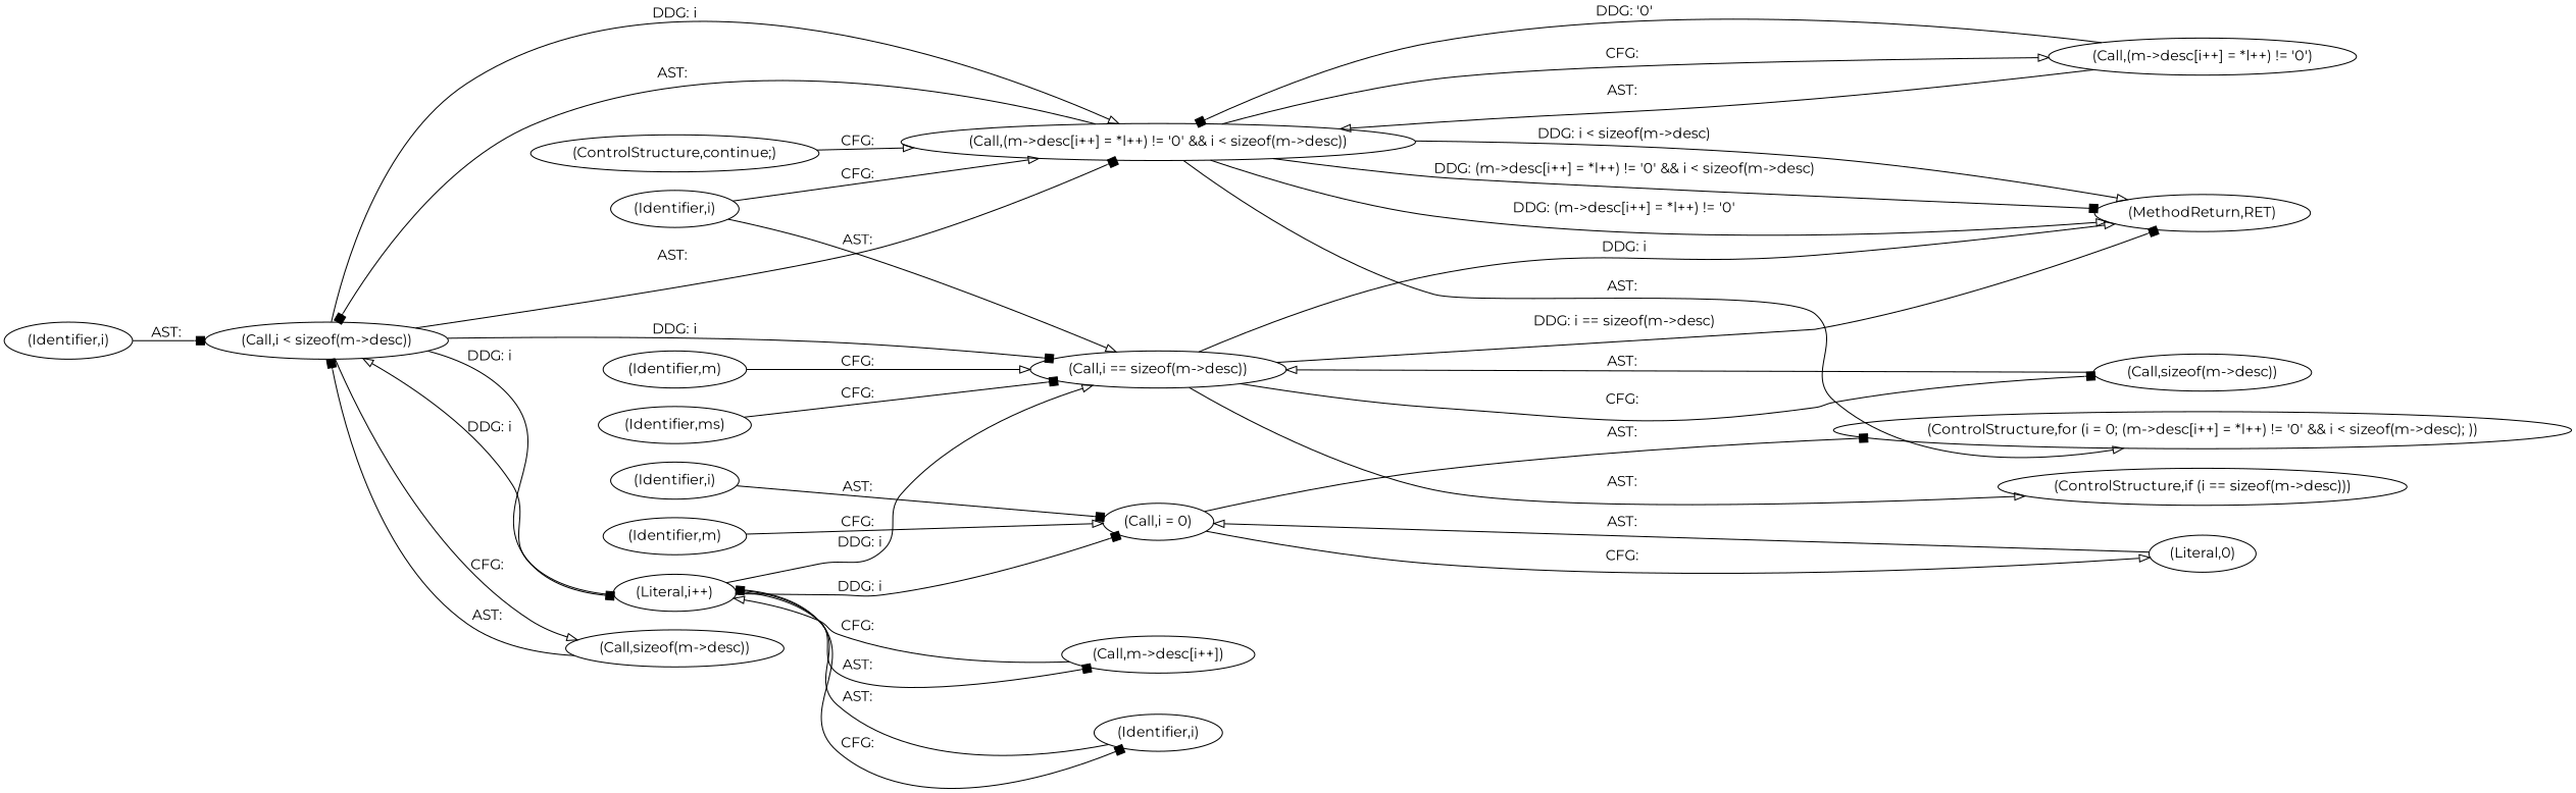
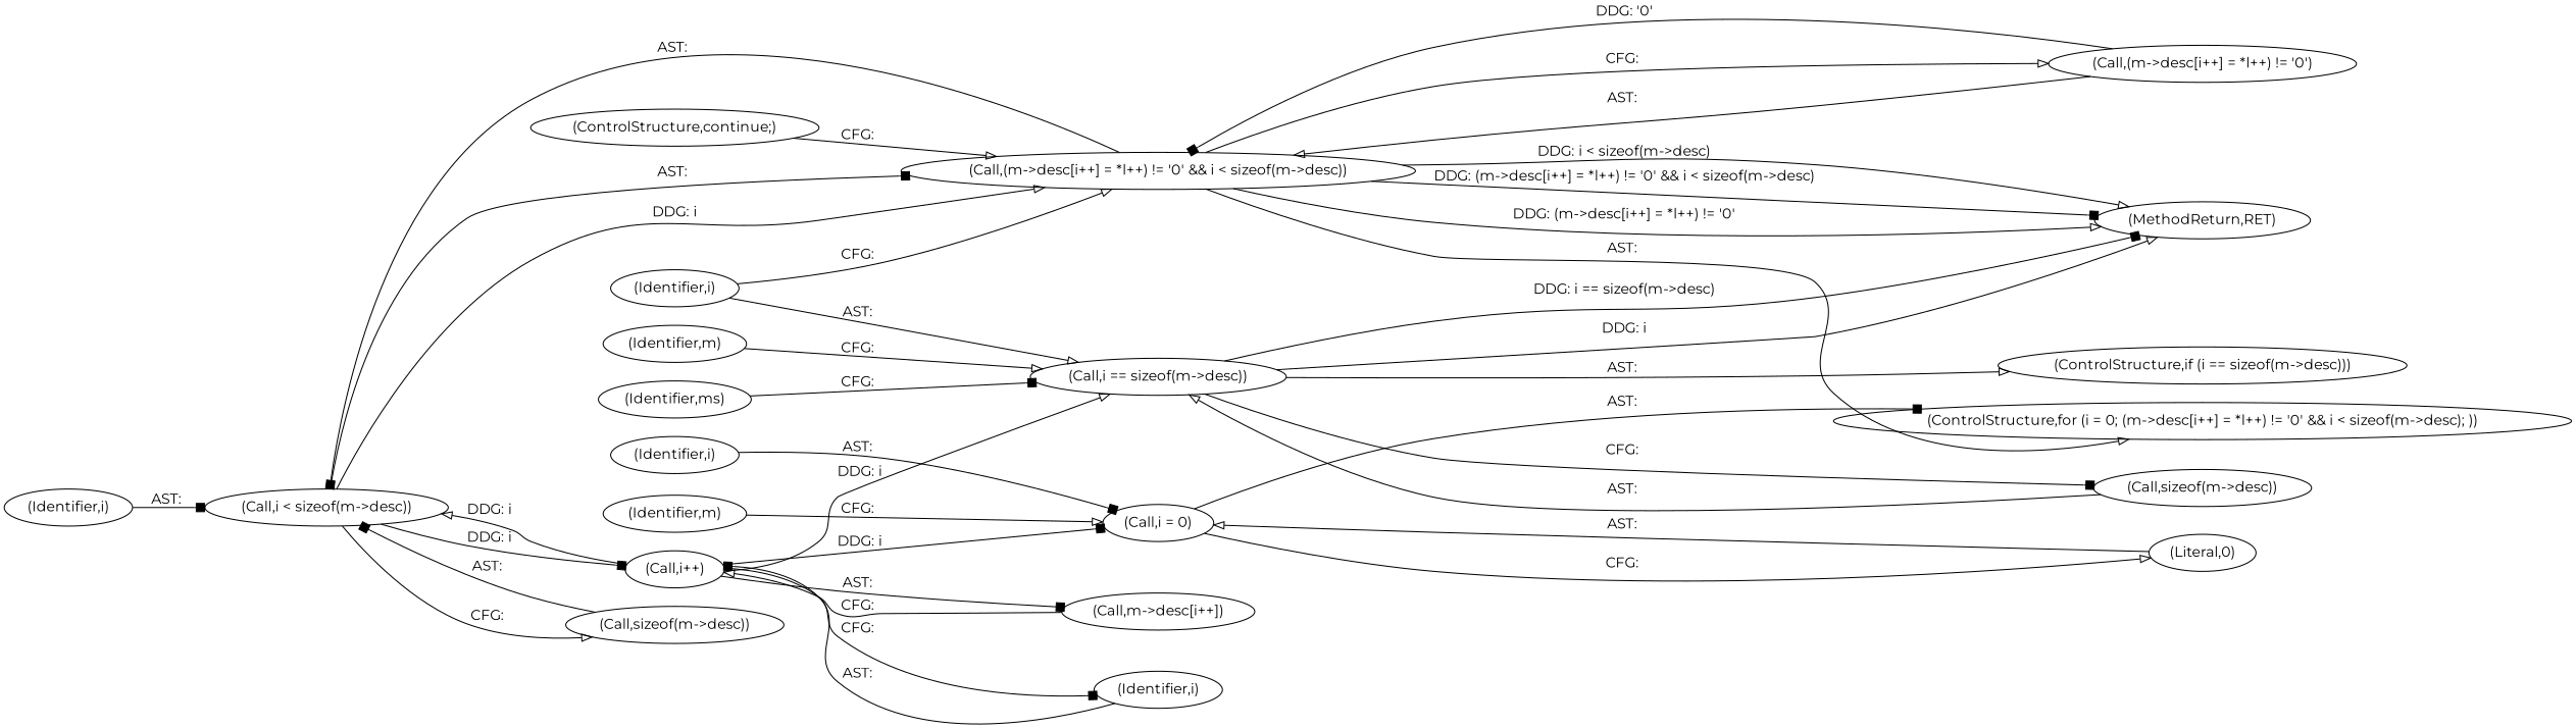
  digraph {
    fontname=Montserrat
    rankdir=LR
    node [fontname=Montserrat]
    edge [arrowhead=onormal fontname=Montserrat]
    n1 [label="(Call,i < sizeof(m->desc))"]
-   n2 [label="(Literal,i++)"]
+   n2 [label="(Call,i++)"]
    n3 [label="(Call,(m->desc[i++] = *l++) != '\0' && i < sizeof(m->desc))"]
    n4 [label="(Call,i == sizeof(m->desc))"]
    n5 [label="(Call,sizeof(m->desc))"]
    n6 [label="(Call,m->desc[i++])"]
    n7 [label="(Identifier,i)"]
    n8 [label="(Call,i = 0)"]
    n9 [label="(ControlStructure,for (i = 0; (m->desc[i++] = *l++) != '\0' && i < sizeof(m->desc); ))"]
    n10 [label="(MethodReturn,RET)"]
    n11 [label="(Call,(m->desc[i++] = *l++) != '\0')"]
    n12 [label="(ControlStructure,if (i == sizeof(m->desc)))"]
    n13 [label="(Call,sizeof(m->desc))"]
    n14 [label="(Literal,0)"]
    n15 [label="(Identifier,i)"]
    n16 [label="(ControlStructure,continue;)"]
    n17 [label="(Identifier,i)"]
    n18 [label="(Identifier,m)"]
    n19 [label="(Identifier,i)"]
    n20 [label="(Identifier,m)"]
    n21 [label="(Identifier,ms)"]
    n1 -> n2 [arrowhead=box label="DDG: i"]
    n1 -> n3 [arrowhead=box label="AST: "]
    n1 -> n3 [label="DDG: i"]
-   n1 -> n4 [arrowhead=box label="DDG: i"]
    n1 -> n5 [label="CFG: "]
    n2 -> n1 [label="DDG: i"]
    n2 -> n4 [label="DDG: i"]
    n2 -> n6 [arrowhead=box label="AST: "]
    n2 -> n7 [arrowhead=box label="CFG: "]
    n2 -> n8 [arrowhead=box label="DDG: i"]
    n3 -> n1 [arrowhead=box label="AST: "]
    n3 -> n9 [label="AST: "]
    n3 -> n10 [label="DDG: i < sizeof(m->desc)"]
    n3 -> n10 [arrowhead=box label="DDG: (m->desc[i++] = *l++) != '\0' && i < sizeof(m->desc)"]
    n3 -> n10 [label="DDG: (m->desc[i++] = *l++) != '\0'"]
    n3 -> n11 [label="CFG: "]
    n4 -> n10 [label="DDG: i"]
    n4 -> n10 [arrowhead=box label="DDG: i == sizeof(m->desc)"]
    n4 -> n12 [label="AST: "]
    n4 -> n13 [arrowhead=box label="CFG: "]
    n5 -> n1 [arrowhead=box label="AST: "]
    n6 -> n2 [label="CFG: "]
    n7 -> n2 [arrowhead=box label="AST: "]
    n8 -> n9 [arrowhead=box label="AST: "]
    n8 -> n14 [label="CFG: "]
    n11 -> n3 [label="AST: "]
    n11 -> n3 [arrowhead=box label="DDG: '\0'"]
    n13 -> n4 [label="AST: "]
    n14 -> n8 [label="AST: "]
    n15 -> n3 [label="CFG: "]
    n15 -> n4 [label="AST: "]
    n16 -> n3 [label="CFG: "]
    n17 -> n1 [arrowhead=box label="AST: "]
    n18 -> n4 [label="CFG: "]
    n19 -> n8 [arrowhead=box label="AST: "]
    n20 -> n8 [label="CFG: "]
    n21 -> n4 [arrowhead=box label="CFG: "]
  }
